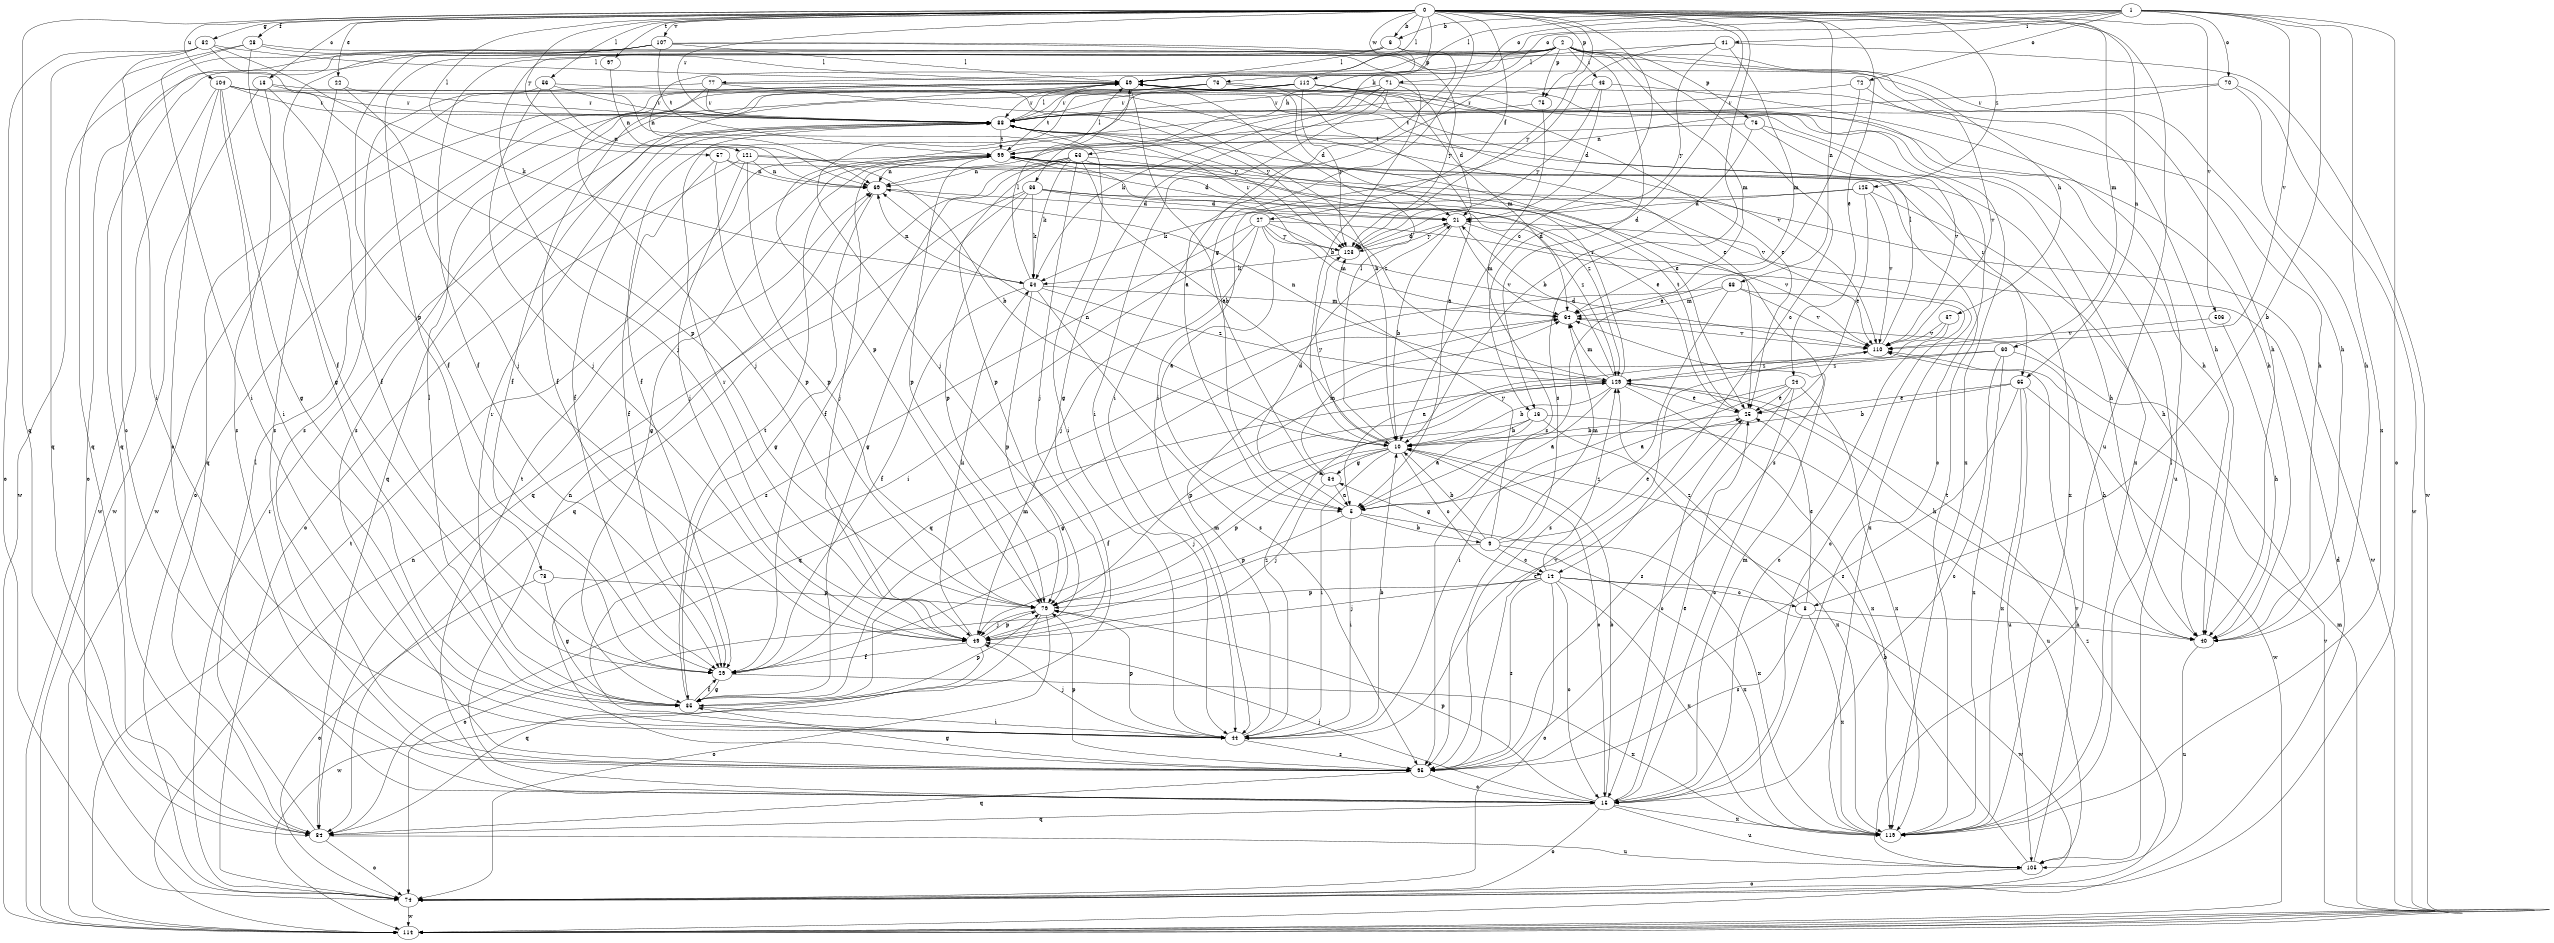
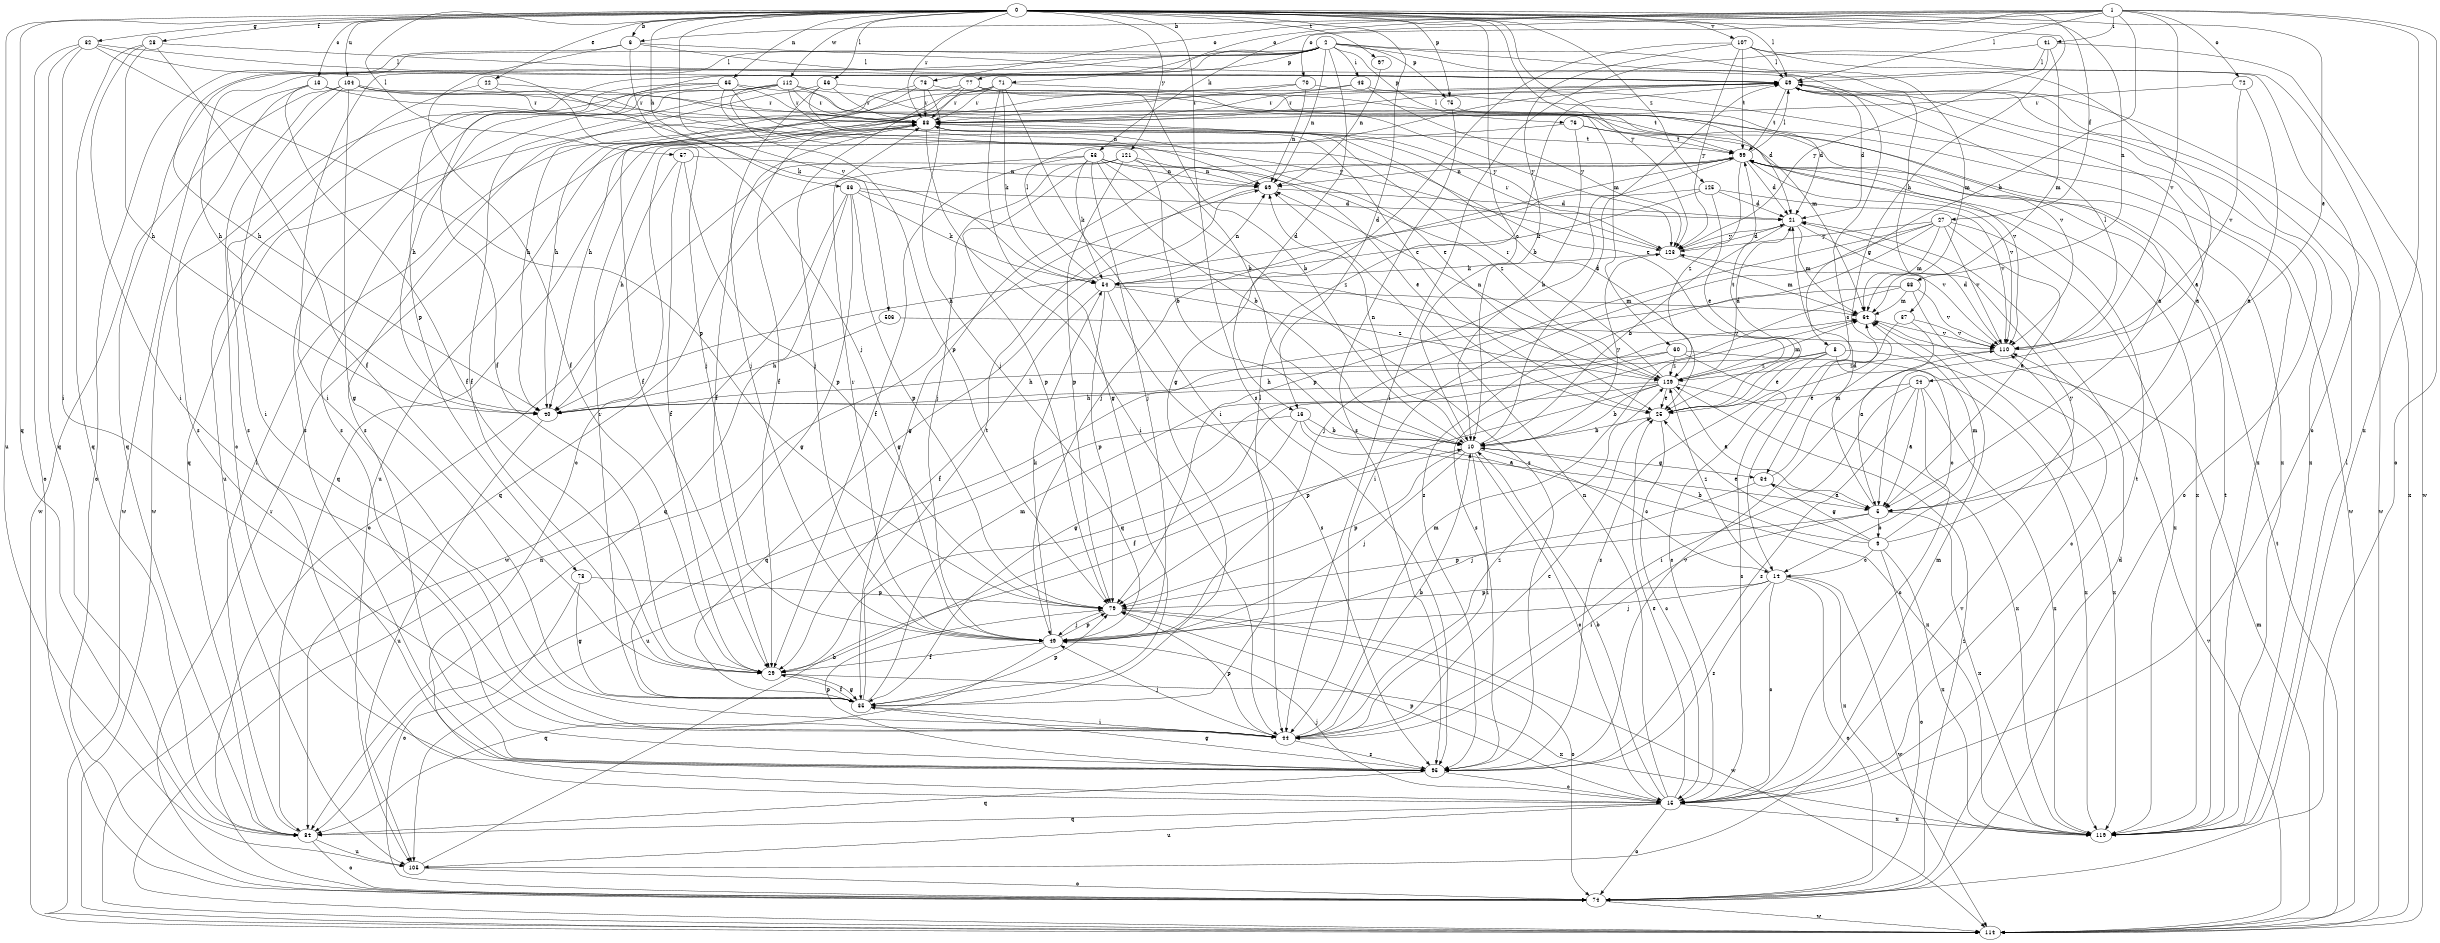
  strict digraph {
    0
    6
    13
    16
    22
    24
    27
    28
    32
    34
    36
    56
    57
    59
    60
    65
    68
    75
    84
    88
    95
    97
    104
    105
    n25 [label=506]
    107
    112
    121
    123
    125
    10
    29
    40
    5
    49
    114
    14
    74
    119
    79
    129
    15
    44
    25
    110
    64
    54
    21
    35
    69
    99
    1
    8
    41
    53
    70
    71
    72
    73
    2
    37
    43
    76
    77
    78
    9
    0 -> 6 [label=b]
    0 -> 13 [label=c]
    0 -> 16 [label=d]
    0 -> 22 [label=e]
    0 -> 24 [label=e]
    0 -> 27 [label=f]
    0 -> 28 [label=f]
    0 -> 32 [label=g]
    0 -> 34 [label=g]
    0 -> 36 [label=h]
    0 -> 56 [label=l]
    0 -> 57 [label=l]
    0 -> 59 [label=l]
    0 -> 60 [label=m]
    0 -> 65 [label=n]
    0 -> 68 [label=n]
    0 -> 75 [label=p]
    0 -> 84 [label=q]
    0 -> 88 [label=r]
    0 -> 95 [label=s]
    0 -> 97 [label=t]
    0 -> 104 [label=u]
    0 -> 105 [label=u]
    0 -> n25 [label=v]
    0 -> 107 [label=v]
    0 -> 112 [label=w]
    0 -> 121 [label=y]
    0 -> 123 [label=y]
    0 -> 125 [label=z]
    0 -> 10 [label=c]
    6 -> 59 [label=l]
    6 -> 29 [label=f]
    6 -> 40 [label=h]
    6 -> 5 [label=a]
    6 -> 49 [label=j]
    13 -> 88 [label=r]
    13 -> 95 [label=s]
    13 -> 123 [label=y]
    13 -> 29 [label=f]
    13 -> 114 [label=w]
    16 -> 105 [label=u]
    16 -> 10 [label=b]
    16 -> 29 [label=f]
    16 -> 5 [label=a]
    16 -> 119 [label=x]
    22 -> 88 [label=r]
    22 -> 95 [label=s]
    22 -> 49 [label=j]
    24 -> 95 [label=s]
    24 -> 5 [label=a]
    24 -> 119 [label=x]
    24 -> 15 [label=c]
    24 -> 44 [label=i]
    24 -> 25 [label=e]
    27 -> 95 [label=s]
    27 -> 123 [label=y]
    27 -> 5 [label=a]
    27 -> 49 [label=j]
    27 -> 119 [label=x]
    27 -> 44 [label=i]
    27 -> 110 [label=v]
    27 -> 64 [label=m]
    28 -> 59 [label=l]
    28 -> 84 [label=q]
    28 -> 29 [label=f]
    28 -> 40 [label=h]
    28 -> 44 [label=i]
    32 -> 59 [label=l]
    32 -> 84 [label=q]
    32 -> 74 [label=o]
    32 -> 79 [label=p]
    32 -> 44 [label=i]
    32 -> 54 [label=k]
    34 -> 5 [label=a]
    34 -> 49 [label=j]
    34 -> 64 [label=m]
    36 -> 84 [label=q]
    36 -> 114 [label=w]
    36 -> 79 [label=p]
    36 -> 129 [label=z]
    36 -> 54 [label=k]
    36 -> 21 [label=d]
    36 -> 35 [label=g]
    56 -> 88 [label=r]
    56 -> 95 [label=s]
    56 -> 49 [label=j]
    56 -> 119 [label=x]
    56 -> 69 [label=n]
    57 -> 29 [label=f]
    57 -> 40 [label=h]
    57 -> 79 [label=p]
    57 -> 69 [label=n]
    59 -> 88 [label=r]
    59 -> 5 [label=a]
    59 -> 114 [label=w]
    59 -> 74 [label=o]
    59 -> 119 [label=x]
    59 -> 21 [label=d]
    59 -> 99 [label=t]
    60 -> 40 [label=h]
    60 -> 119 [label=x]
    60 -> 129 [label=z]
    60 -> 15 [label=c]
    60 -> 35 [label=g]
-   88 -> 65 [label=r]
+   65 -> 88 [label=r]
    65 -> 95 [label=s]
    65 -> 105 [label=u]
    65 -> 10 [label=b]
    65 -> 114 [label=w]
    65 -> 119 [label=x]
    65 -> 25 [label=e]
    68 -> 84 [label=q]
    68 -> 95 [label=s]
    68 -> 15 [label=c]
    68 -> 110 [label=v]
    68 -> 64 [label=m]
    75 -> 95 [label=s]
    75 -> 99 [label=t]
    84 -> 59 [label=l]
    84 -> 105 [label=u]
    84 -> 74 [label=o]
    88 -> 59 [label=l]
    88 -> 84 [label=q]
    88 -> 29 [label=f]
    88 -> 44 [label=i]
    88 -> 25 [label=e]
    88 -> 99 [label=t]
    95 -> 84 [label=q]
    95 -> 79 [label=p]
    95 -> 15 [label=c]
    95 -> 110 [label=v]
    95 -> 35 [label=g]
    97 -> 69 [label=n]
    104 -> 88 [label=r]
    104 -> 114 [label=w]
    104 -> 15 [label=c]
    104 -> 44 [label=i]
    104 -> 25 [label=e]
    104 -> 110 [label=v]
    104 -> 35 [label=g]
    105 -> 10 [label=b]
    105 -> 74 [label=o]
    105 -> 110 [label=v]
    n25 -> 40 [label=h]
    n25 -> 110 [label=v]
    107 -> 59 [label=l]
    107 -> 123 [label=y]
    107 -> 10 [label=b]
-   107 -> 114 [label=w]
+   107 -> 114 [label=x]
    107 -> 15 [label=c]
    107 -> 35 [label=g]
    107 -> 99 [label=t]
    112 -> 88 [label=r]
    112 -> 95 [label=s]
    112 -> 123 [label=y]
    112 -> 29 [label=f]
    112 -> 40 [label=h]
    112 -> 79 [label=p]
    112 -> 25 [label=e]
    112 -> 64 [label=m]
    121 -> 10 [label=b]
    121 -> 49 [label=j]
    121 -> 74 [label=o]
    121 -> 79 [label=p]
    121 -> 25 [label=e]
    121 -> 69 [label=n]
    123 -> 88 [label=r]
+   123 -> 64 [label=m]
    123 -> 54 [label=k]
    123 -> 21 [label=d]
    125 -> 40 [label=h]
    125 -> 25 [label=e]
    125 -> 110 [label=v]
    125 -> 54 [label=k]
    125 -> 21 [label=d]
    10 -> 34 [label=g]
    10 -> 59 [label=l]
    10 -> 123 [label=y]
    10 -> 49 [label=j]
    10 -> 14 [label=c]
    10 -> 79 [label=p]
    10 -> 15 [label=c]
    10 -> 44 [label=i]
    10 -> 69 [label=n]
    29 -> 119 [label=x]
    29 -> 35 [label=g]
    40 -> 105 [label=u]
    5 -> 119 [label=x]
    5 -> 79 [label=p]
    5 -> 44 [label=i]
    5 -> 21 [label=d]
    5 -> 9 [label=b]
    49 -> 84 [label=q]
    49 -> 88 [label=r]
    49 -> 29 [label=f]
    49 -> 79 [label=p]
    49 -> 54 [label=k]
    114 -> 110 [label=v]
    114 -> 64 [label=m]
    114 -> 69 [label=n]
    114 -> 99 [label=t]
    14 -> 95 [label=s]
    14 -> 49 [label=j]
    14 -> 114 [label=w]
    14 -> 74 [label=o]
    14 -> 119 [label=x]
    14 -> 79 [label=p]
    14 -> 129 [label=z]
    14 -> 15 [label=c]
    74 -> 88 [label=r]
    74 -> 114 [label=w]
    74 -> 129 [label=z]
    74 -> 21 [label=d]
    119 -> 59 [label=l]
    119 -> 99 [label=t]
    79 -> 49 [label=j]
    79 -> 114 [label=w]
    79 -> 74 [label=o]
    129 -> 88 [label=r]
    129 -> 10 [label=b]
    129 -> 29 [label=q]
    129 -> 40 [label=h]
    129 -> 5 [label=a]
    129 -> 119 [label=x]
    129 -> 79 [label=p]
    129 -> 25 [label=e]
    129 -> 64 [label=m]
    129 -> 21 [label=d]
    129 -> 69 [label=n]
    15 -> 84 [label=q]
    15 -> 105 [label=u]
    15 -> 10 [label=b]
    15 -> 49 [label=j]
    15 -> 74 [label=o]
    15 -> 119 [label=x]
    15 -> 79 [label=p]
    15 -> 25 [label=e]
    15 -> 64 [label=m]
    15 -> 69 [label=n]
    15 -> 99 [label=t]
    44 -> 95 [label=s]
    44 -> 10 [label=b]
    44 -> 49 [label=j]
    44 -> 79 [label=p]
    44 -> 129 [label=z]
    44 -> 25 [label=e]
    44 -> 64 [label=m]
    25 -> 10 [label=b]
    25 -> 15 [label=c]
    25 -> 99 [label=t]
    110 -> 59 [label=l]
    110 -> 129 [label=z]
+   110 -> 21 [label=d]
    64 -> 110 [label=v]
    54 -> 59 [label=l]
    54 -> 95 [label=s]
    54 -> 29 [label=f]
    54 -> 79 [label=p]
    54 -> 129 [label=z]
    54 -> 64 [label=m]
    54 -> 69 [label=n]
    21 -> 123 [label=y]
    21 -> 10 [label=b]
    21 -> 110 [label=v]
    21 -> 64 [label=m]
    35 -> 59 [label=l]
    35 -> 88 [label=r]
    35 -> 29 [label=f]
    35 -> 79 [label=p]
    35 -> 44 [label=i]
    35 -> 64 [label=m]
    35 -> 99 [label=t]
    69 -> 21 [label=d]
    69 -> 35 [label=g]
    99 -> 59 [label=l]
    99 -> 49 [label=j]
    99 -> 119 [label=x]
    99 -> 79 [label=p]
    99 -> 129 [label=z]
    99 -> 110 [label=v]
    99 -> 21 [label=d]
    99 -> 35 [label=g]
    99 -> 69 [label=n]
    1 -> 6 [label=b]
    1 -> 59 [label=l]
    1 -> 74 [label=o]
    1 -> 119 [label=x]
    1 -> 110 [label=v]
    1 -> 8 [label=b]
    1 -> 41 [label=i]
    1 -> 53 [label=k]
    1 -> 70 [label=o]
    1 -> 71 [label=o]
    1 -> 72 [label=o]
    1 -> 73 [label=o]
    8 -> 95 [label=s]
    8 -> 40 [label=h]
-   14 -> 8 [label=c]
+   8 -> 14 [label=c]
    8 -> 119 [label=x]
    8 -> 129 [label=z]
    8 -> 25 [label=e]
    41 -> 59 [label=l]
    41 -> 123 [label=y]
    41 -> 114 [label=w]
    41 -> 44 [label=i]
    41 -> 64 [label=m]
    53 -> 84 [label=q]
    53 -> 95 [label=s]
    53 -> 10 [label=b]
    53 -> 29 [label=f]
    53 -> 49 [label=j]
    53 -> 79 [label=p]
    53 -> 129 [label=z]
    53 -> 54 [label=k]
    53 -> 69 [label=n]
    70 -> 88 [label=r]
    70 -> 40 [label=h]
    70 -> 114 [label=w]
    70 -> 69 [label=n]
    71 -> 88 [label=r]
    71 -> 29 [label=f]
    71 -> 40 [label=h]
    71 -> 44 [label=i]
    71 -> 54 [label=k]
    71 -> 21 [label=d]
    71 -> 35 [label=g]
    72 -> 88 [label=r]
    72 -> 5 [label=a]
    72 -> 110 [label=v]
    73 -> 88 [label=r]
    73 -> 29 [label=f]
    73 -> 40 [label=h]
    73 -> 5 [label=a]
    73 -> 49 [label=j]
    2 -> 16 [label=d]
    2 -> 75 [label=p]
    2 -> 84 [label=q]
    2 -> 29 [label=f]
    2 -> 40 [label=h]
    2 -> 14 [label=c]
    2 -> 74 [label=o]
    2 -> 44 [label=i]
    2 -> 64 [label=m]
    2 -> 69 [label=n]
    2 -> 37 [label=h]
    2 -> 43 [label=i]
    2 -> 76 [label=p]
    2 -> 77 [label=p]
    2 -> 78 [label=p]
    37 -> 5 [label=a]
    37 -> 15 [label=c]
    37 -> 110 [label=v]
    43 -> 88 [label=r]
    43 -> 105 [label=u]
    43 -> 123 [label=y]
    43 -> 21 [label=d]
    76 -> 10 [label=b]
    76 -> 15 [label=c]
    76 -> 110 [label=v]
    76 -> 99 [label=t]
    77 -> 84 [label=q]
    77 -> 88 [label=r]
    77 -> 123 [label=y]
    77 -> 10 [label=b]
    77 -> 49 [label=j]
    78 -> 74 [label=o]
    78 -> 79 [label=p]
    78 -> 35 [label=g]
    9 -> 34 [label=g]
    9 -> 123 [label=y]
    9 -> 10 [label=b]
    9 -> 14 [label=c]
    9 -> 74 [label=o]
    9 -> 119 [label=x]
    9 -> 25 [label=e]
    9 -> 64 [label=m]
  }
